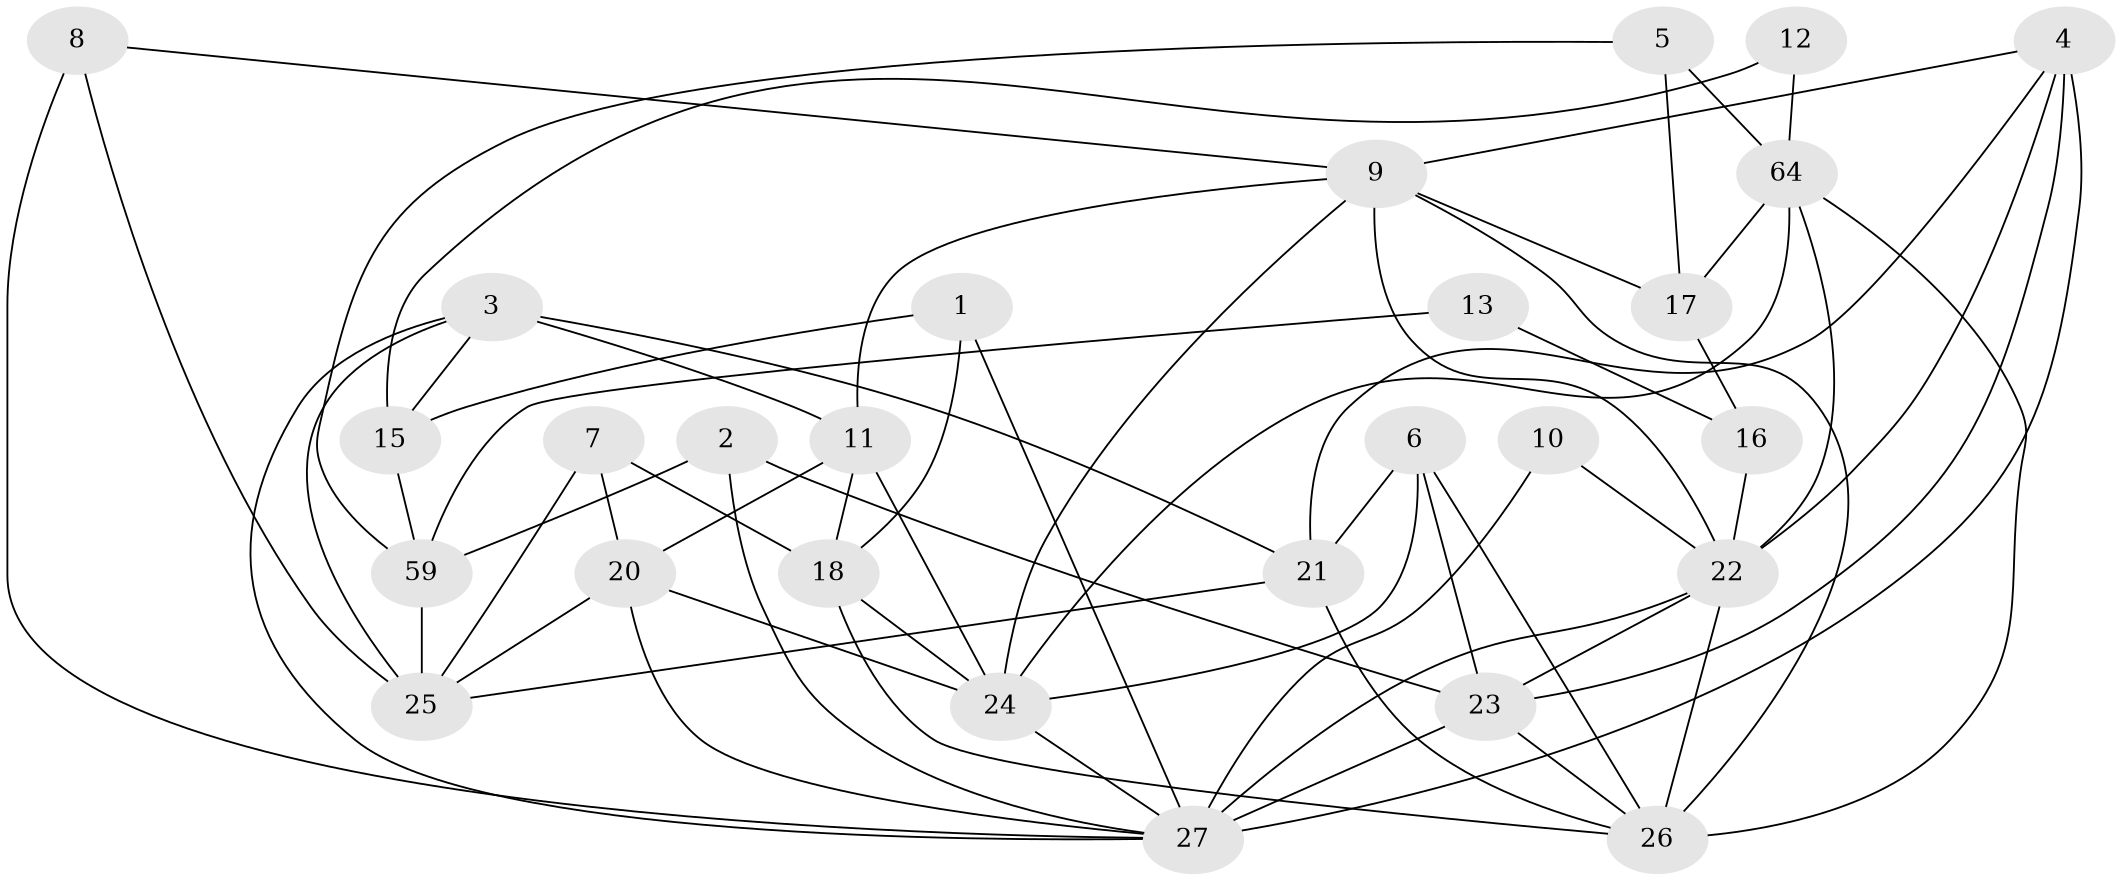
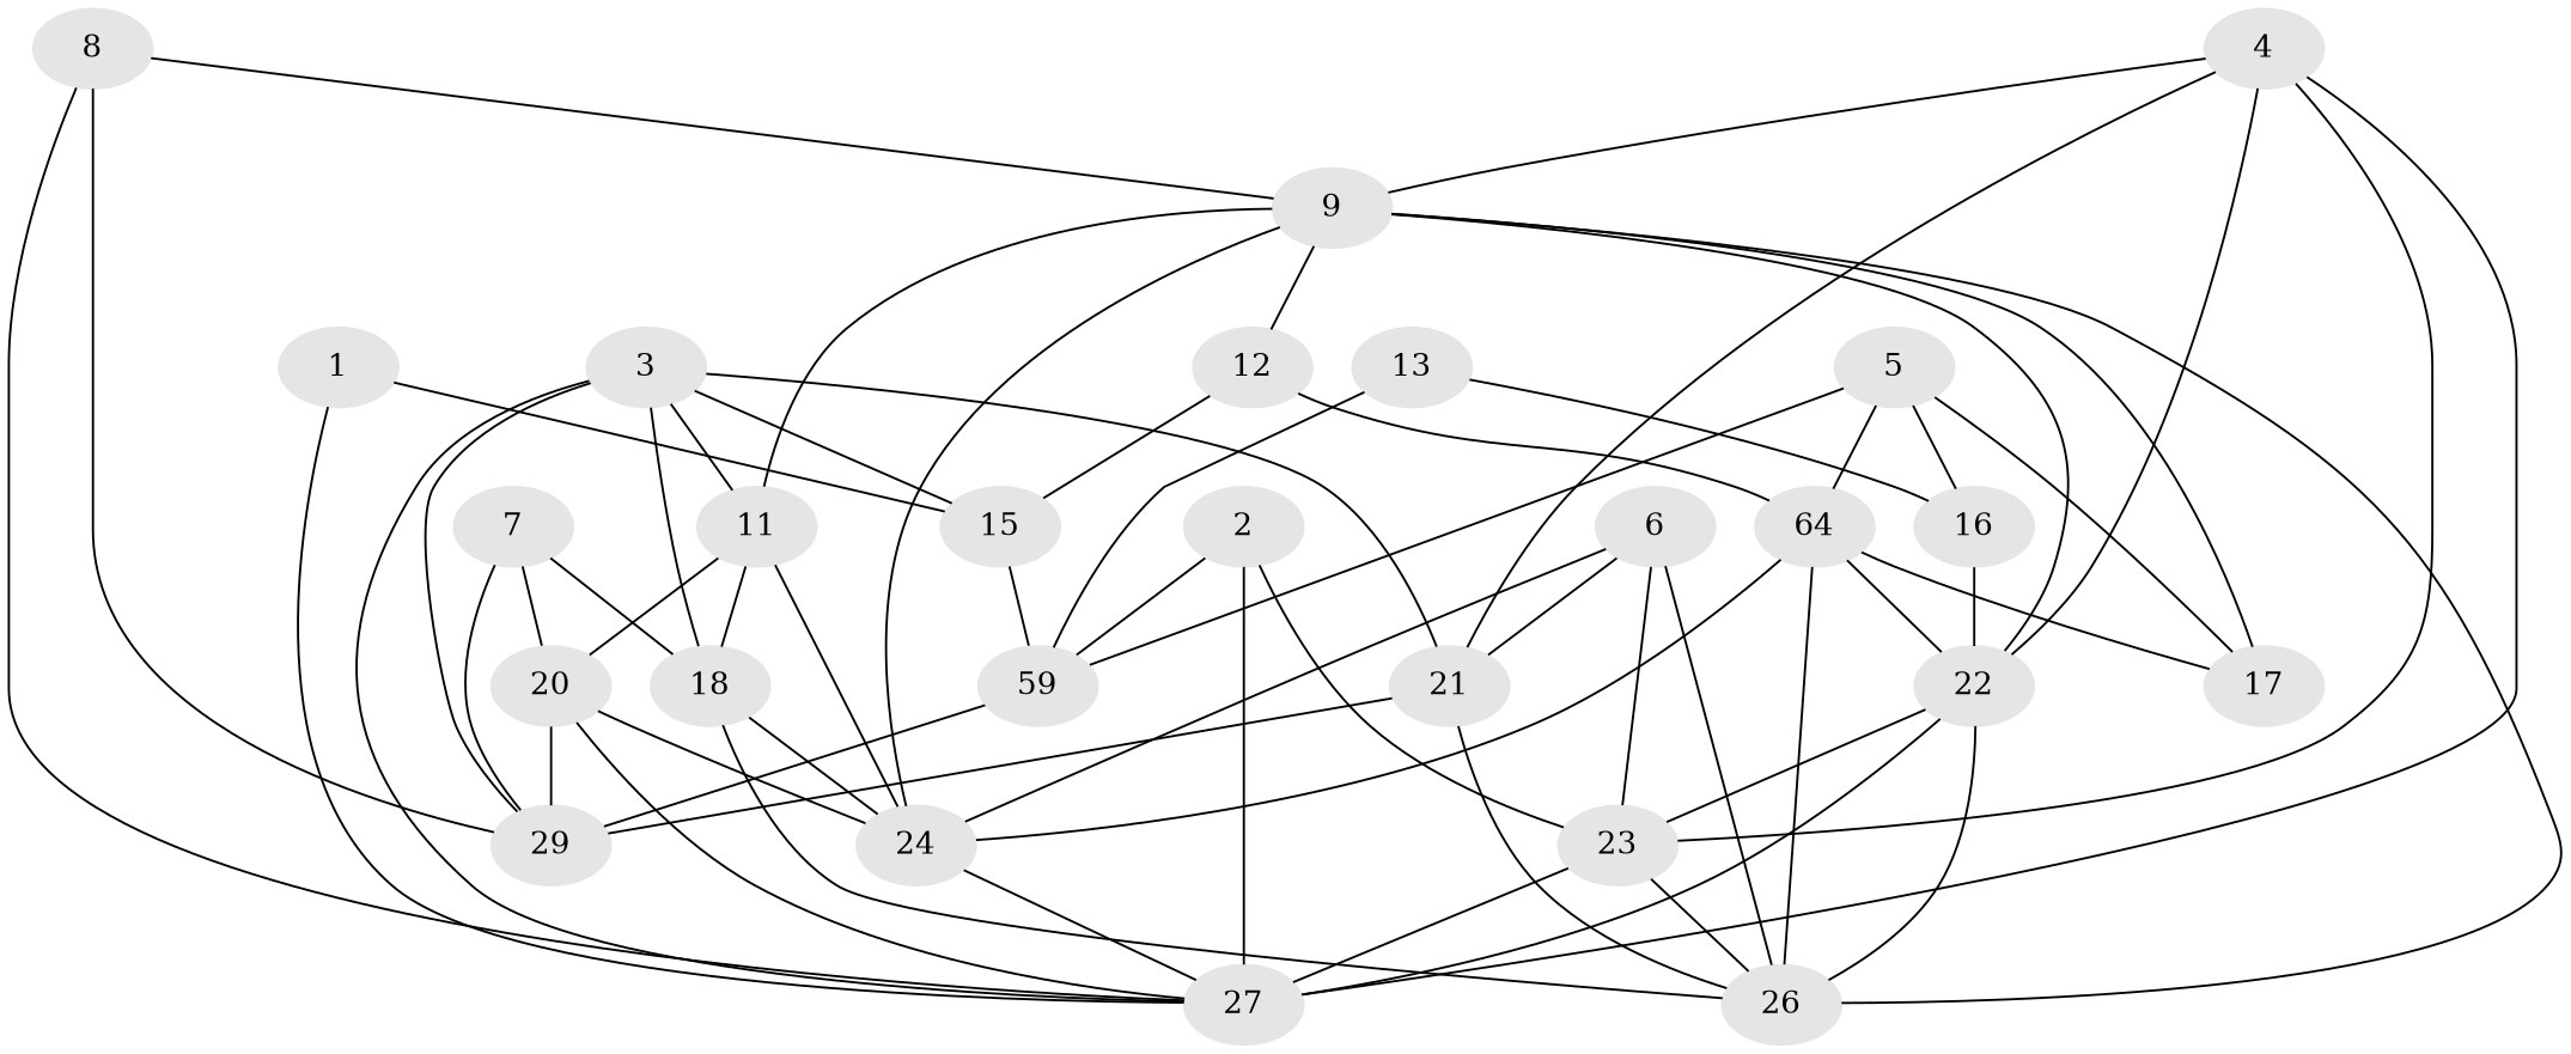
  graph {
    node [color=gray90 style=filled]
    edge [weight=1.0]
    1
    15
    18
    27
    n5 [label=59]
    24
    26
    2
    23
-   25
+   25 [label=29]
    3
    11
    21
    20
    4
    9
    22
    17
    12
    5
    n21 [label=64]
    16
    6
    7
    8
-   10
    13
    1 -- 15
-   1 -- 18
+   3 -- 18
    1 -- 27
    15 -- n5
    18 -- 24
    18 -- 26
    n5 -- 25 [weight=2.0]
    24 -- 27
    2 -- 27
    2 -- n5
    2 -- 23
    23 -- 27 [weight=3.0]
    23 -- 26
    3 -- 15
    3 -- 27
    3 -- 25
    3 -- 11
    3 -- 21
    11 -- 18
    11 -- 24
    11 -- 20 [weight=2.0]
    21 -- 26
    21 -- 25
    20 -- 27
    20 -- 24
    20 -- 25
    4 -- 27
    4 -- 23
    4 -- 21
    4 -- 9
    4 -- 22
    9 -- 24
    9 -- 26
    9 -- 11
    9 -- 22
    9 -- 17
+   9 -- 12
    22 -- 27
    22 -- 26
    22 -- 23
    12 -- 15
    12 -- n21
    5 -- n5
    5 -- 17
    5 -- n21 [weight=2.0]
-   17 -- 16 [weight=2.0]
+   5 -- 16 [weight=2.0]
    n21 -- 24
    n21 -- 26 [weight=2.0]
    n21 -- 22
    n21 -- 17
    16 -- 22
    6 -- 24
    6 -- 26
    6 -- 23 [weight=3.0]
    6 -- 21
    7 -- 18 [weight=3.0]
    7 -- 25
    7 -- 20 [weight=2.0]
    8 -- 27
    8 -- 25
    8 -- 9
-   10 -- 27
-   10 -- 22
    13 -- n5
    13 -- 16
  }
